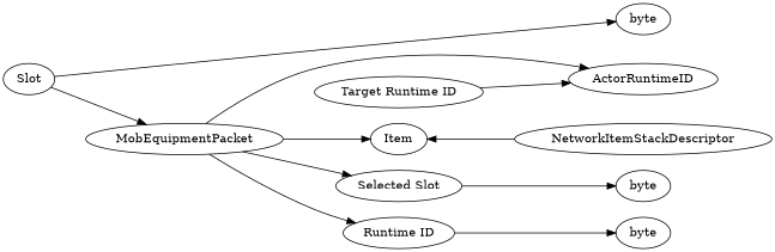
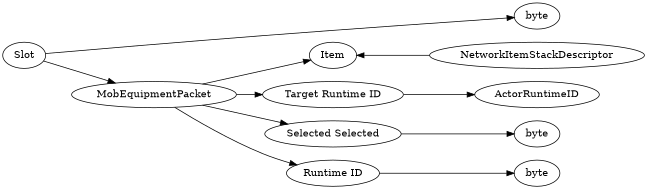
  digraph {
    rankdir=LR
    n1 [label=ActorRuntimeID]
    n2 [label=NetworkItemStackDescriptor]
    n3 [label=byte]
    n4 [label=byte]
    n5 [label=byte]
    n6 [label=Item]
    n7 [label=MobEquipmentPacket]
    n8 [label="Target Runtime ID"]
-   n9 [label="Selected Slot"]
+   n9 [label="Selected Selected"]
    n10 [label="Runtime ID"]
    n11 [label=Slot]
    subgraph sub_1 {
      rank=max
      n1
      n2
      n3
      n4
      n5
    }
    n2 -> n6
    n7 -> n6
-   n7 -> n1
+   n7 -> n8
    n7 -> n9
    n7 -> n10
    n8 -> n1
    n9 -> n4
    n10 -> n5
    n11 -> n3
    n11 -> n7
  }
